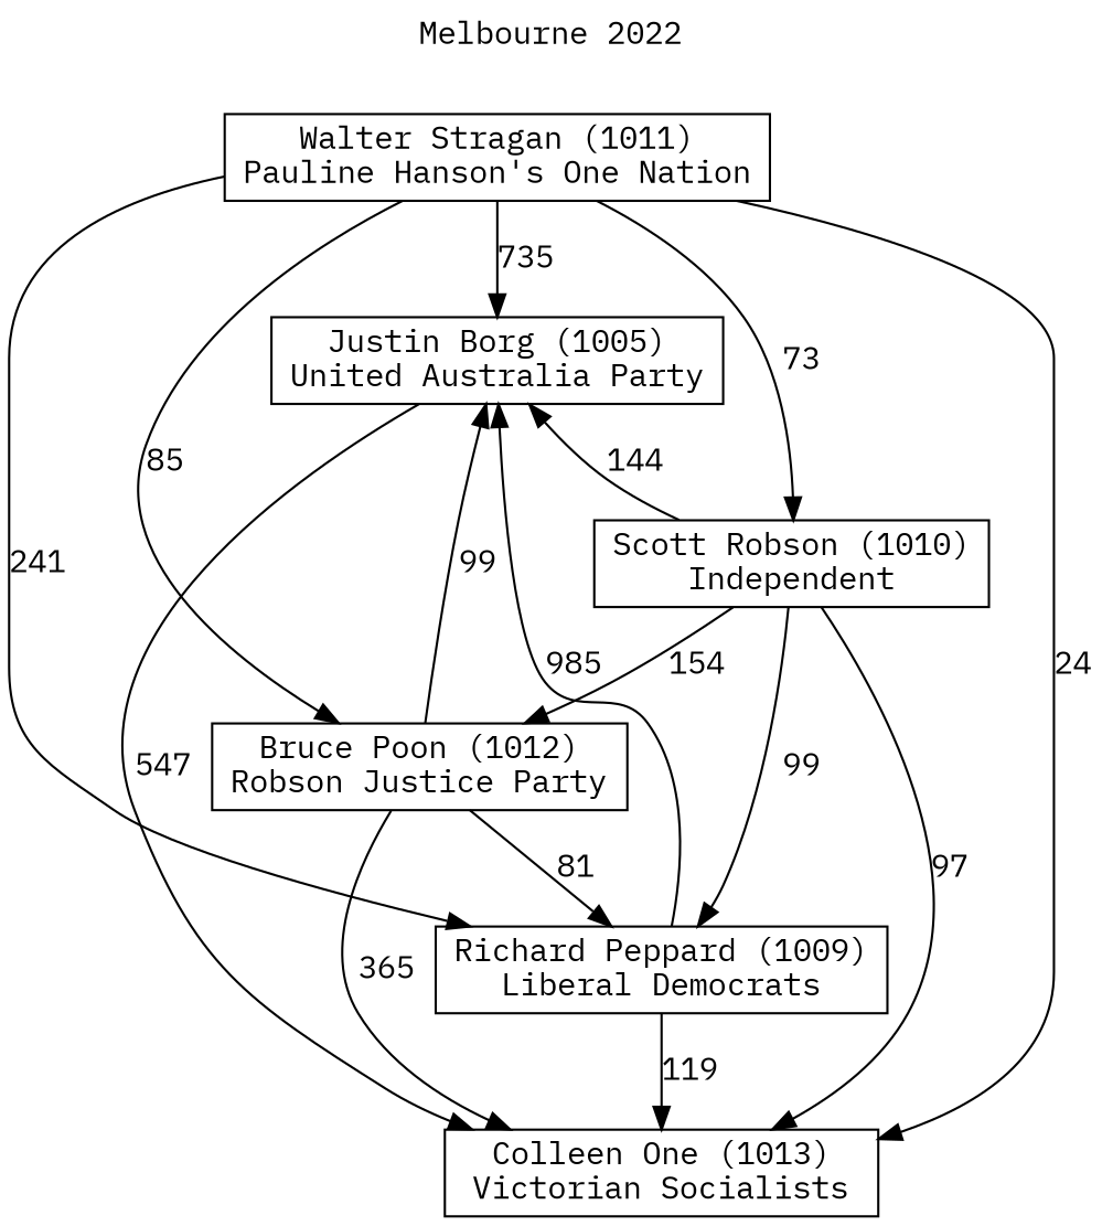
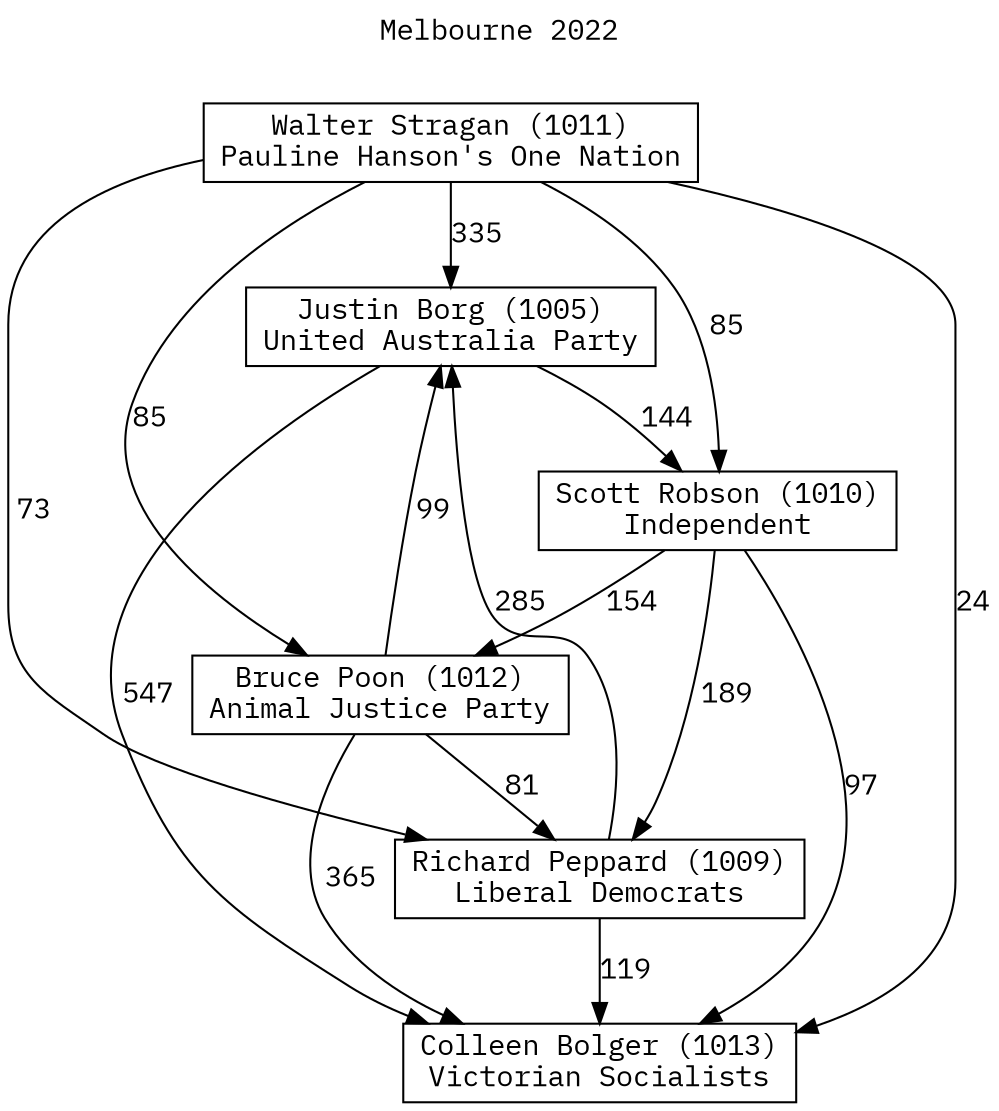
  digraph {
    fontname="IBM Plex Mono"
    label="Melbourne 2022"
    labelloc=t
    mclimit=10
    node [fontname="IBM Plex Mono" shape=box]
    edge [fontname="IBM Plex Mono"]
-   n1 [label="Colleen One (1013)\nVictorian Socialists"]
+   n1 [label="Colleen Bolger (1013)\nVictorian Socialists"]
    n2 [label="Justin Borg (1005)\nUnited Australia Party"]
    n3 [label="Richard Peppard (1009)\nLiberal Democrats"]
-   n4 [label="Bruce Poon (1012)\nRobson Justice Party"]
+   n4 [label="Bruce Poon (1012)\nAnimal Justice Party"]
    n5 [label="Scott Robson (1010)\nIndependent"]
    n6 [label="Walter Stragan (1011)\nPauline Hanson's One Nation"]
    n2 -> n1 [label=547]
    n3 -> n1 [label=119]
-   n3 -> n2 [label=985]
+   n3 -> n2 [label=285]
    n4 -> n1 [label=365]
    n4 -> n2 [label=99]
    n4 -> n3 [label=81]
    n5 -> n1 [label=97]
-   n5 -> n2 [label=144]
-   n5 -> n3 [label=99]
+   n2 -> n5 [label=144]
+   n5 -> n3 [label=189]
    n5 -> n4 [label=154]
    n6 -> n1 [label=24]
-   n6 -> n2 [label=735]
-   n6 -> n3 [label=241]
+   n6 -> n2 [label=335]
+   n6 -> n3 [label=73]
    n6 -> n4 [label=85]
-   n6 -> n5 [label=73]
+   n6 -> n5 [label=85]
  }
